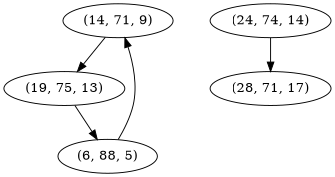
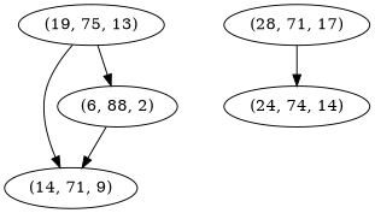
  digraph {
    n1 [label="(14, 71, 9)"]
-   "(6, 88, 5)"
+   "(6, 88, 5)" [label="(6, 88, 2)"]
    "(19, 75, 13)"
    "(24, 74, 14)"
    "(28, 71, 17)"
-   n1 -> "(19, 75, 13)"
+   "(19, 75, 13)" -> n1
    "(6, 88, 5)" -> n1
    "(19, 75, 13)" -> "(6, 88, 5)"
-   "(24, 74, 14)" -> "(28, 71, 17)"
+   "(28, 71, 17)" -> "(24, 74, 14)"
  }
